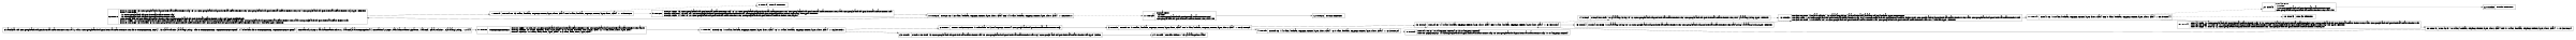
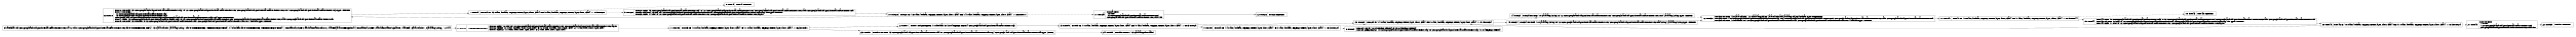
  digraph {
    rankdir=LR
    node [shape=record]
    n1 [label="{0\:\ 0x0000|MTH_ENTER_BLOCK\l|0x0000: IGET  (r0 I:int) = (r2 I:com.google.android.gms.internal.measurement.zzec) com.google.android.gms.internal.measurement.zzec.tag int \l0x0002: ARITH  (r0 I:?[int, boolean, short, byte, char]) = (r0 I:?[int, boolean, short, byte, char]) & (7 ?[int, float, short, byte, char]) \l0x0004: CONST  (r1 I:?[int, float, short, byte, char]) = (2 ?[int, float, short, byte, char]) \l}"]
    n2 [label="{1\:\ 0x0005|0x0005: IF  (r0 I:?[int, boolean, OBJECT, ARRAY, byte, short, char]) != (r1 I:?[int, boolean, OBJECT, ARRAY, byte, short, char])  \-\> B:23:0x0051 \l}"]
    n3 [label="{2\:\ 0x0007|0x0007: INSTANCE_OF  (r0 I:boolean) = (r3 I:?[OBJECT, ARRAY]) com.google.android.gms.internal.measurement.zzfp \l}"]
    n4 [label="{23\:\ 0x0051|0x0051: INVOKE  (r3 I:com.google.android.gms.internal.measurement.zzfh) =  com.google.android.gms.internal.measurement.zzfi.zzuy():com.google.android.gms.internal.measurement.zzfh type: STATIC \l}"]
    n5 [label="{3\:\ 0x0009|0x0009: IF  (r0 I:?[int, boolean, OBJECT, ARRAY, byte, short, char]) == (0 ?[int, boolean, OBJECT, ARRAY, byte, short, char])  \-\> B:13:0x002d \l}"]
    n6 [label="{24\:\ 0x0055|0x0055: THROW  (r3 I:java.lang.Throwable) \l}"]
    n7 [label="{4\:\ 0x000b|0x000b: IF  (r4 I:?[int, boolean, OBJECT, ARRAY, byte, short, char]) != (0 ?[int, boolean, OBJECT, ARRAY, byte, short, char])  \-\> B:13:0x002d \l}"]
    n8 [label="{13\:\ 0x002d|0x002d: IF  (r4 I:?[int, boolean, OBJECT, ARRAY, byte, short, char]) == (0 ?[int, boolean, OBJECT, ARRAY, byte, short, char])  \-\> B:15:0x0034 \l}"]
    n9 [label="{5\:\ 0x000d|0x000d: MOVE  (r0 I:?[OBJECT, ARRAY]) = (r3 I:?[OBJECT, ARRAY]) \l0x000e: CHECK_CAST  (r0 I:com.google.android.gms.internal.measurement.zzfp) = (com.google.android.gms.internal.measurement.zzfp) (r0 I:?[OBJECT, ARRAY]) \l}"]
    n10 [label="{14\:\ 0x002f|0x002f: INVOKE  (r0 I:java.lang.String) = (r2 I:com.google.android.gms.internal.measurement.zzec) com.google.android.gms.internal.measurement.zzec.zzsn():java.lang.String type: VIRTUAL \l}"]
    n11 [label="{15\:\ 0x0034|0x0034: INVOKE  (r0 I:java.lang.String) = (r2 I:com.google.android.gms.internal.measurement.zzec) com.google.android.gms.internal.measurement.zzec.readString():java.lang.String type: VIRTUAL \l}"]
    n12 [label="{6\:\ 0x0010|0x0010: INVOKE  (r3 I:com.google.android.gms.internal.measurement.zzdp) = (r2 I:com.google.android.gms.internal.measurement.zzec) com.google.android.gms.internal.measurement.zzec.zzso():com.google.android.gms.internal.measurement.zzdp type: VIRTUAL \l0x0014: INVOKE  \l  (r0 I:com.google.android.gms.internal.measurement.zzfp)\l  (r3 I:com.google.android.gms.internal.measurement.zzdp)\l com.google.android.gms.internal.measurement.zzfp.zzc(com.google.android.gms.internal.measurement.zzdp):void type: INTERFACE \l0x0017: IGET  (r3 I:com.google.android.gms.internal.measurement.zzeb) = (r2 I:com.google.android.gms.internal.measurement.zzec) com.google.android.gms.internal.measurement.zzec.zzadu com.google.android.gms.internal.measurement.zzeb \l0x0019: INVOKE  (r3 I:boolean) = (r3 I:com.google.android.gms.internal.measurement.zzeb) com.google.android.gms.internal.measurement.zzeb.zzsw():boolean type: VIRTUAL \l}"]
    n13 [label="{7\:\ 0x001d|0x001d: IF  (r3 I:?[int, boolean, OBJECT, ARRAY, byte, short, char]) == (0 ?[int, boolean, OBJECT, ARRAY, byte, short, char])  \-\> B:9:0x0020 \l}"]
    n14 [label="{8\:\ 0x001f|0x001f: RETURN   \l}"]
    n15 [label="{9\:\ 0x0020|0x0020: IGET  (r3 I:com.google.android.gms.internal.measurement.zzeb) = (r2 I:com.google.android.gms.internal.measurement.zzec) com.google.android.gms.internal.measurement.zzec.zzadu com.google.android.gms.internal.measurement.zzeb \l0x0022: INVOKE  (r3 I:int) = (r3 I:com.google.android.gms.internal.measurement.zzeb) com.google.android.gms.internal.measurement.zzeb.zzsg():int type: VIRTUAL \l0x0026: IGET  (r4 I:int) = (r2 I:com.google.android.gms.internal.measurement.zzec) com.google.android.gms.internal.measurement.zzec.tag int \l}"]
    n16 [label="{10\:\ 0x0028|0x0028: IF  (r3 I:?[int, boolean, OBJECT, ARRAY, byte, short, char]) == (r4 I:?[int, boolean, OBJECT, ARRAY, byte, short, char])  \-\> B:6:0x0010 \l}"]
    n17 [label="{11\:\ 0x002a|0x002a: IPUT  \l  (r3 I:int)\l  (r2 I:com.google.android.gms.internal.measurement.zzec)\l com.google.android.gms.internal.measurement.zzec.zzadw int \l}"]
    n18 [label="{12\:\ 0x002c|0x002c: RETURN   \l}"]
    n19 [label="{16\:\ 0x0038|0x0038: INVOKE  (r3 I:java.util.List), (r0 I:java.lang.Object) java.util.List.add(java.lang.Object):boolean type: INTERFACE \l0x003b: IGET  (r0 I:com.google.android.gms.internal.measurement.zzeb) = (r2 I:com.google.android.gms.internal.measurement.zzec) com.google.android.gms.internal.measurement.zzec.zzadu com.google.android.gms.internal.measurement.zzeb \l0x003d: INVOKE  (r0 I:boolean) = (r0 I:com.google.android.gms.internal.measurement.zzeb) com.google.android.gms.internal.measurement.zzeb.zzsw():boolean type: VIRTUAL \l}"]
    n20 [label="{17\:\ 0x0041|0x0041: IF  (r0 I:?[int, boolean, OBJECT, ARRAY, byte, short, char]) == (0 ?[int, boolean, OBJECT, ARRAY, byte, short, char])  \-\> B:19:0x0044 \l}"]
    n21 [label="{18\:\ 0x0043|0x0043: RETURN   \l}"]
    n22 [label="{19\:\ 0x0044|0x0044: IGET  (r0 I:com.google.android.gms.internal.measurement.zzeb) = (r2 I:com.google.android.gms.internal.measurement.zzec) com.google.android.gms.internal.measurement.zzec.zzadu com.google.android.gms.internal.measurement.zzeb \l0x0046: INVOKE  (r0 I:int) = (r0 I:com.google.android.gms.internal.measurement.zzeb) com.google.android.gms.internal.measurement.zzeb.zzsg():int type: VIRTUAL \l0x004a: IGET  (r1 I:int) = (r2 I:com.google.android.gms.internal.measurement.zzec) com.google.android.gms.internal.measurement.zzec.tag int \l}"]
    n23 [label="{20\:\ 0x004c|0x004c: IF  (r0 I:?[int, boolean, OBJECT, ARRAY, byte, short, char]) == (r1 I:?[int, boolean, OBJECT, ARRAY, byte, short, char])  \-\> B:13:0x002d \l}"]
    n24 [label="{21\:\ 0x004e|0x004e: IPUT  \l  (r0 I:int)\l  (r2 I:com.google.android.gms.internal.measurement.zzec)\l com.google.android.gms.internal.measurement.zzec.zzadw int \l}"]
    n25 [label="{22\:\ 0x0050|0x0050: RETURN   \l}"]
    n26 [label="{private final void com.google.android.gms.internal.measurement.zzec.zza((r2 'this' I:com.google.android.gms.internal.measurement.zzec A[IMMUTABLE_TYPE, THIS]), (r3 I:java.util.List\<java.lang.String\> A[IMMUTABLE_TYPE, METHOD_ARGUMENT]), (r4 I:boolean A[IMMUTABLE_TYPE, METHOD_ARGUMENT]))  | Annotation[SYSTEM, dalvik.annotation.Throws, \{value=[java.io.IOException]\}], Annotation[SYSTEM, dalvik.annotation.Signature, \{value=[(, Ljava\/util\/List\<, Ljava\/lang\/String;, \>;Z)V]\}]\l}"]
    n1 -> n2
    n2 -> n3 [style=solid]
    n2 -> n4
    n3 -> n5
    n4 -> n6
    n5 -> n7 [style=dashed]
    n5 -> n8
    n7 -> n8 [style=dashed]
    n7 -> n9 [style=dashed]
    n8 -> n10 [style=dashed]
    n8 -> n11
    n10 -> n19 [style=dashed]
    n11 -> n19
    n12 -> n13
    n13 -> n14 [style=dashed]
    n13 -> n15
    n15 -> n16
    n16 -> n12
    n16 -> n17 [style=dashed]
    n17 -> n18
    n19 -> n20
    n20 -> n21 [style=dashed]
    n20 -> n22
    n22 -> n23
    n23 -> n8
-   n20 -> n24 [style=dashed]
+   n23 -> n24 [style=dashed]
    n24 -> n25
    n26 -> n1
  }
